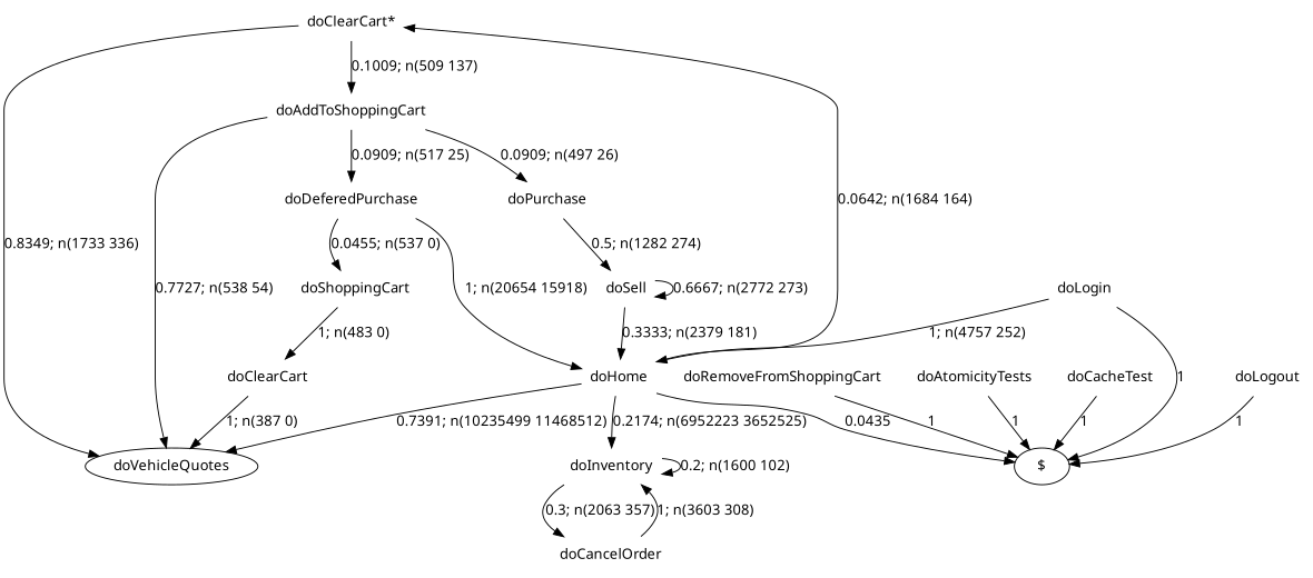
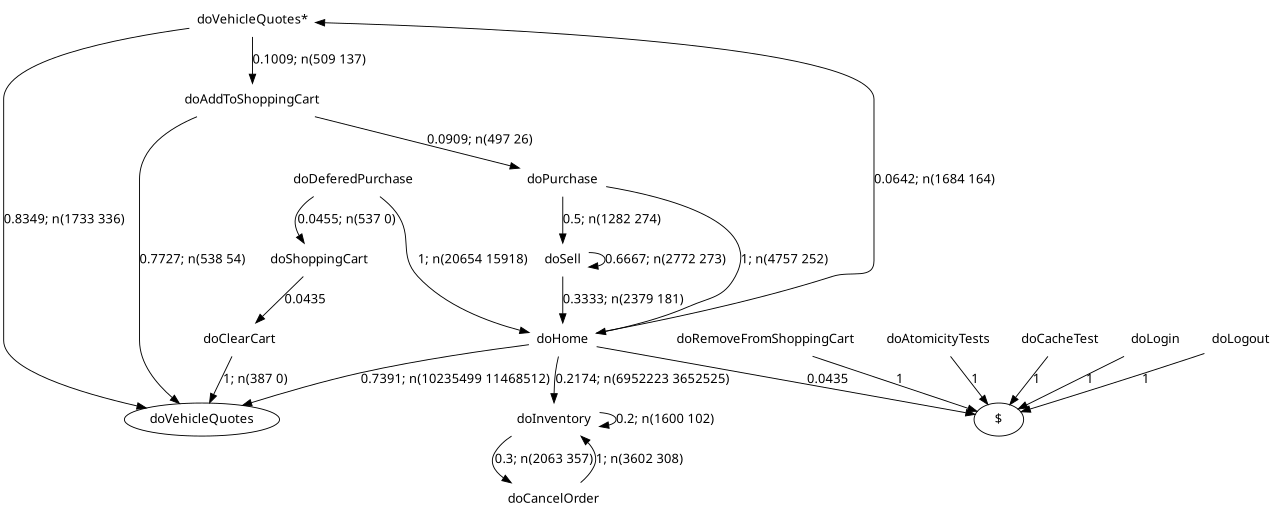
  digraph {
    fontname="Noto Sans"
    node [fontname="Noto Sans" shape=none]
    edge [fontname="Noto Sans" style=solid]
-   n1 [label="doClearCart*"]
+   n1 [label="doVehicleQuotes*"]
    n2 [label=doAddToShoppingCart]
    doVehicleQuotes [shape=""]
    n4 [label=doDeferedPurchase]
    n5 [label=doPurchase]
    n6 [label=doHome]
    "$" [shape=""]
    n8 [label=doInventory]
    n9 [label=doAtomicityTests]
    n10 [label=doCacheTest]
    n11 [label=doLogin]
    n12 [label=doShoppingCart]
    n13 [label=doClearCart]
    n14 [label=doSell]
    n15 [label=doCancelOrder]
    n16 [label=doLogout]
    n17 [label=doRemoveFromShoppingCart]
    n1 -> n2 [label="0.1009; n(509 137)"]
    n1 -> doVehicleQuotes [label="0.8349; n(1733 336)"]
    n2 -> doVehicleQuotes [label="0.7727; n(538 54)"]
-   n2 -> n4 [label="0.0909; n(517 25)"]
    n2 -> n5 [label="0.0909; n(497 26)"]
    n4 -> n6 [label="1; n(20654 15918)"]
    n4 -> n12 [label="0.0455; n(537 0)"]
-   n11 -> n6 [label="1; n(4757 252)"]
+   n5 -> n6 [label="1; n(4757 252)"]
    n5 -> n14 [label="0.5; n(1282 274)"]
    n6 -> n1 [label="0.0642; n(1684 164)"]
    n6 -> doVehicleQuotes [label="0.7391; n(10235499 11468512)"]
    n6 -> "$" [label=0.0435]
    n6 -> n8 [label="0.2174; n(6952223 3652525)"]
    n8 -> n8 [label="0.2; n(1600 102)"]
    n8 -> n15 [label="0.3; n(2063 357)"]
    n9 -> "$" [label=1]
    n10 -> "$" [label=1]
    n11 -> "$" [label=1]
-   n12 -> n13 [label="1; n(483 0)"]
+   n12 -> n13 [label=0.0435]
    n13 -> doVehicleQuotes [label="1; n(387 0)"]
    n14 -> n6 [label="0.3333; n(2379 181)"]
    n14 -> n14 [label="0.6667; n(2772 273)"]
-   n15 -> n8 [label="1; n(3603 308)"]
+   n15 -> n8 [label="1; n(3602 308)"]
    n16 -> "$" [label=1]
    n17 -> "$" [label=1]
  }
